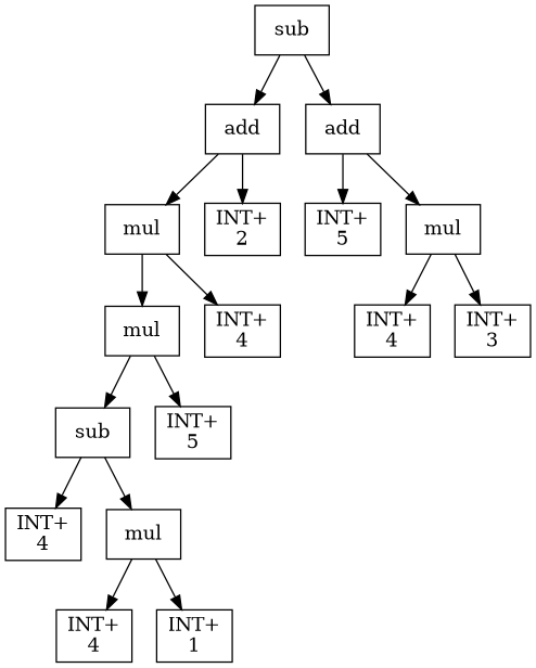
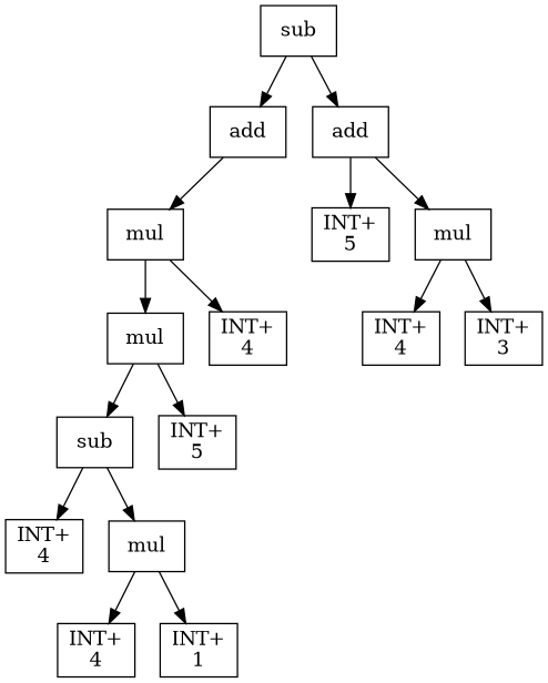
  digraph {
    node [shape=box]
    n1 [label=sub]
    n2 [label=add]
    n3 [label=add]
    n4 [label=mul]
-   n5 [label="INT+\n2"]
    n6 [label=mul]
    n7 [label="INT+\n4"]
    n8 [label=sub]
    n9 [label="INT+\n5"]
    n10 [label="INT+\n4"]
    n11 [label=mul]
    n12 [label="INT+\n4"]
    n13 [label="INT+\n1"]
    n14 [label="INT+\n5"]
    n15 [label=mul]
    n16 [label="INT+\n4"]
    n17 [label="INT+\n3"]
    n1 -> n2
    n1 -> n3
    n2 -> n4
-   n2 -> n5
    n3 -> n14
    n3 -> n15
    n4 -> n6
    n4 -> n7
    n6 -> n8
    n6 -> n9
    n8 -> n10
    n8 -> n11
    n11 -> n12
    n11 -> n13
    n15 -> n16
    n15 -> n17
  }
